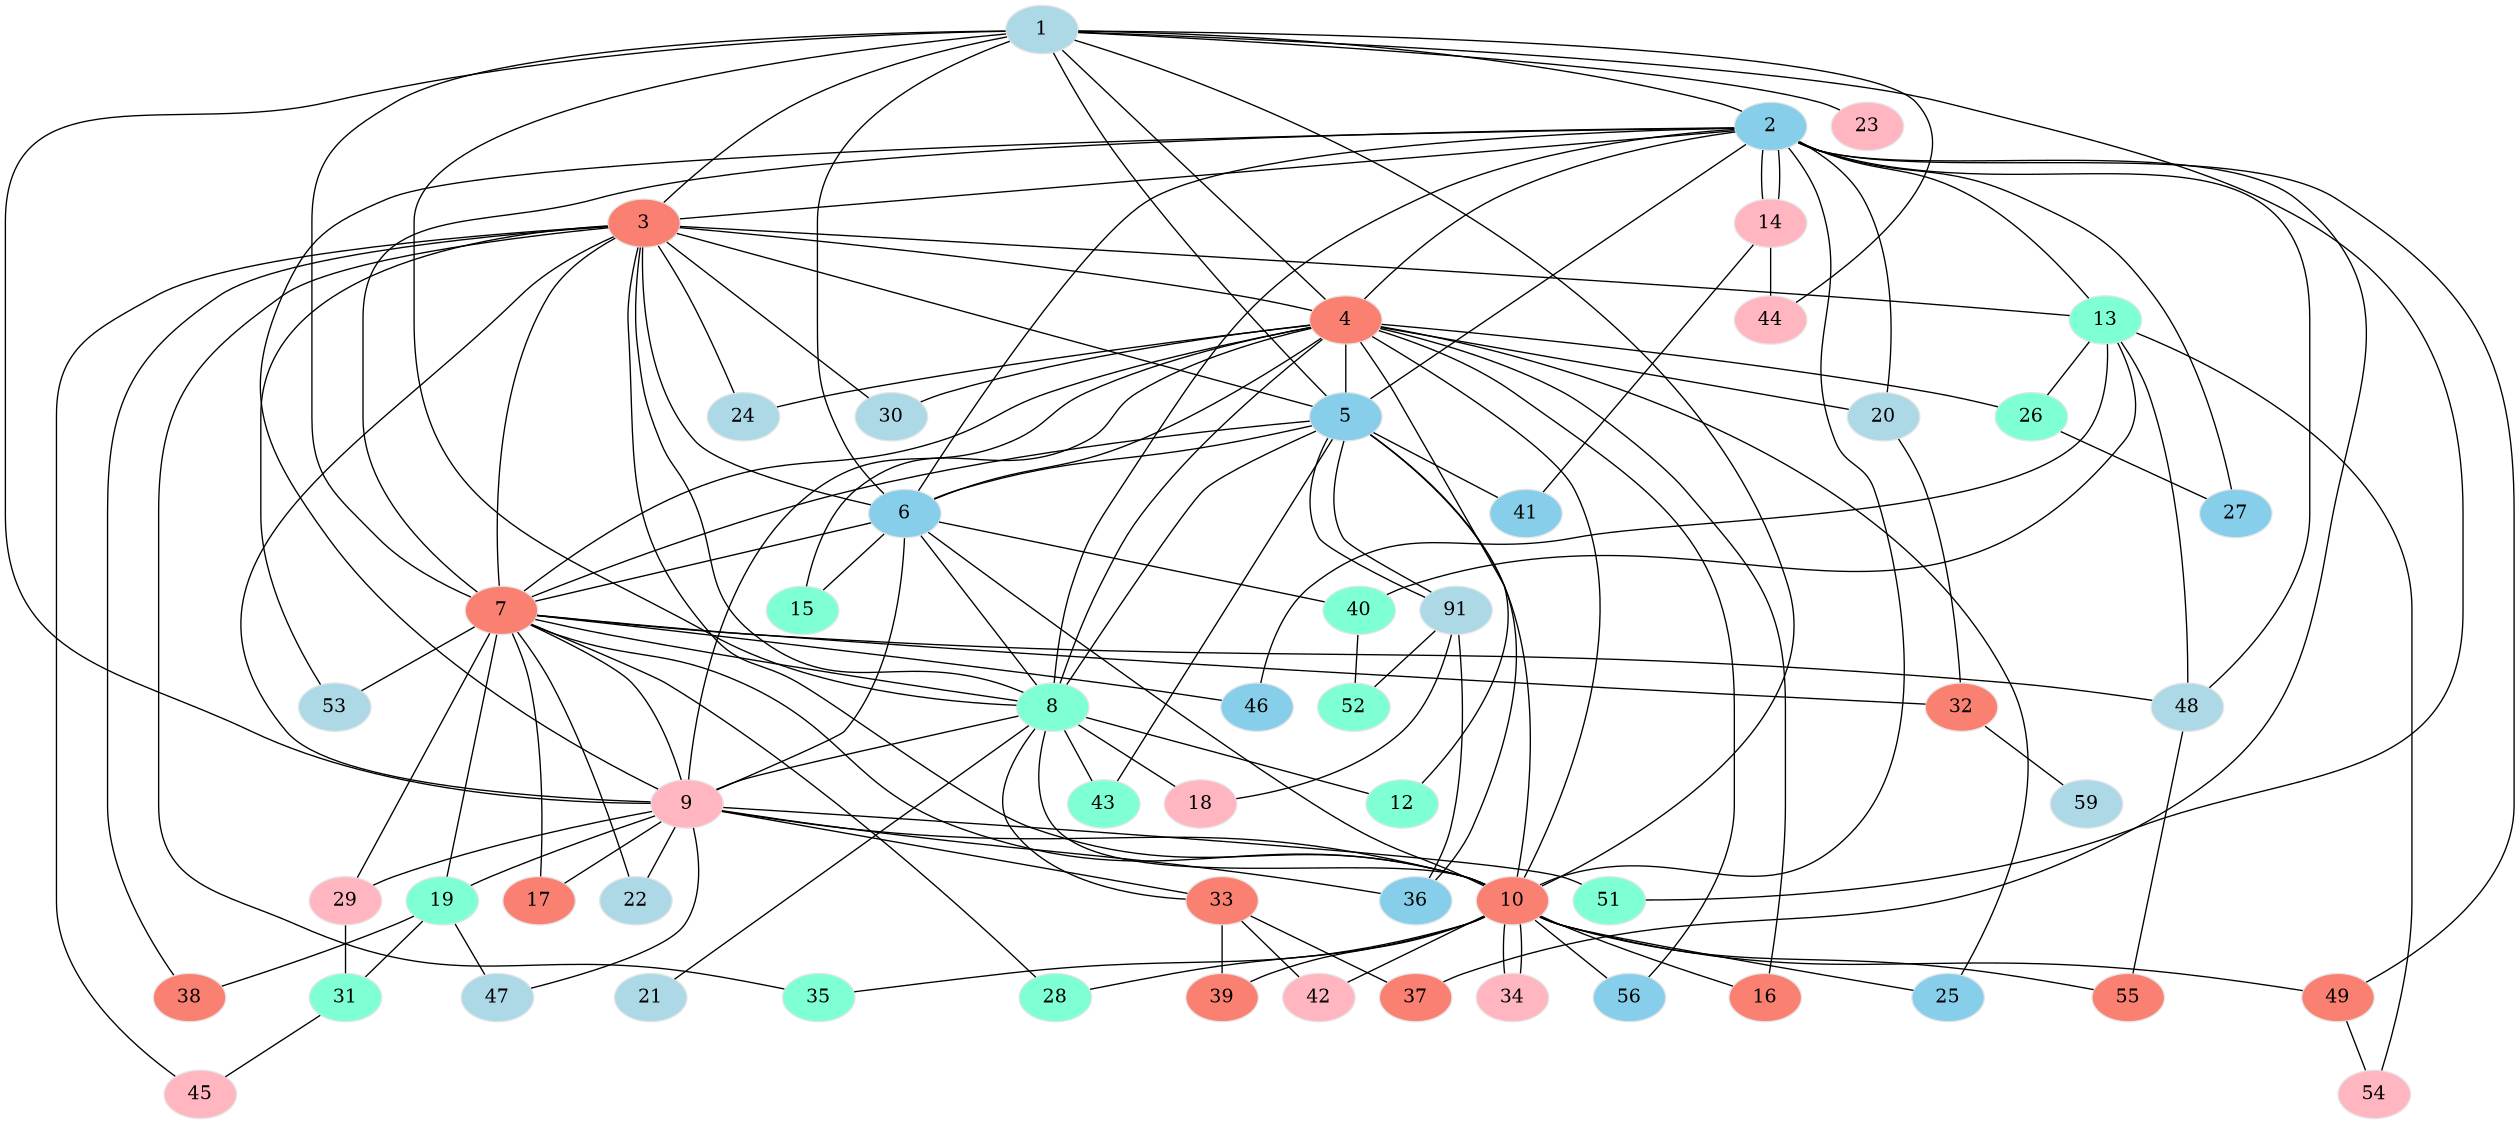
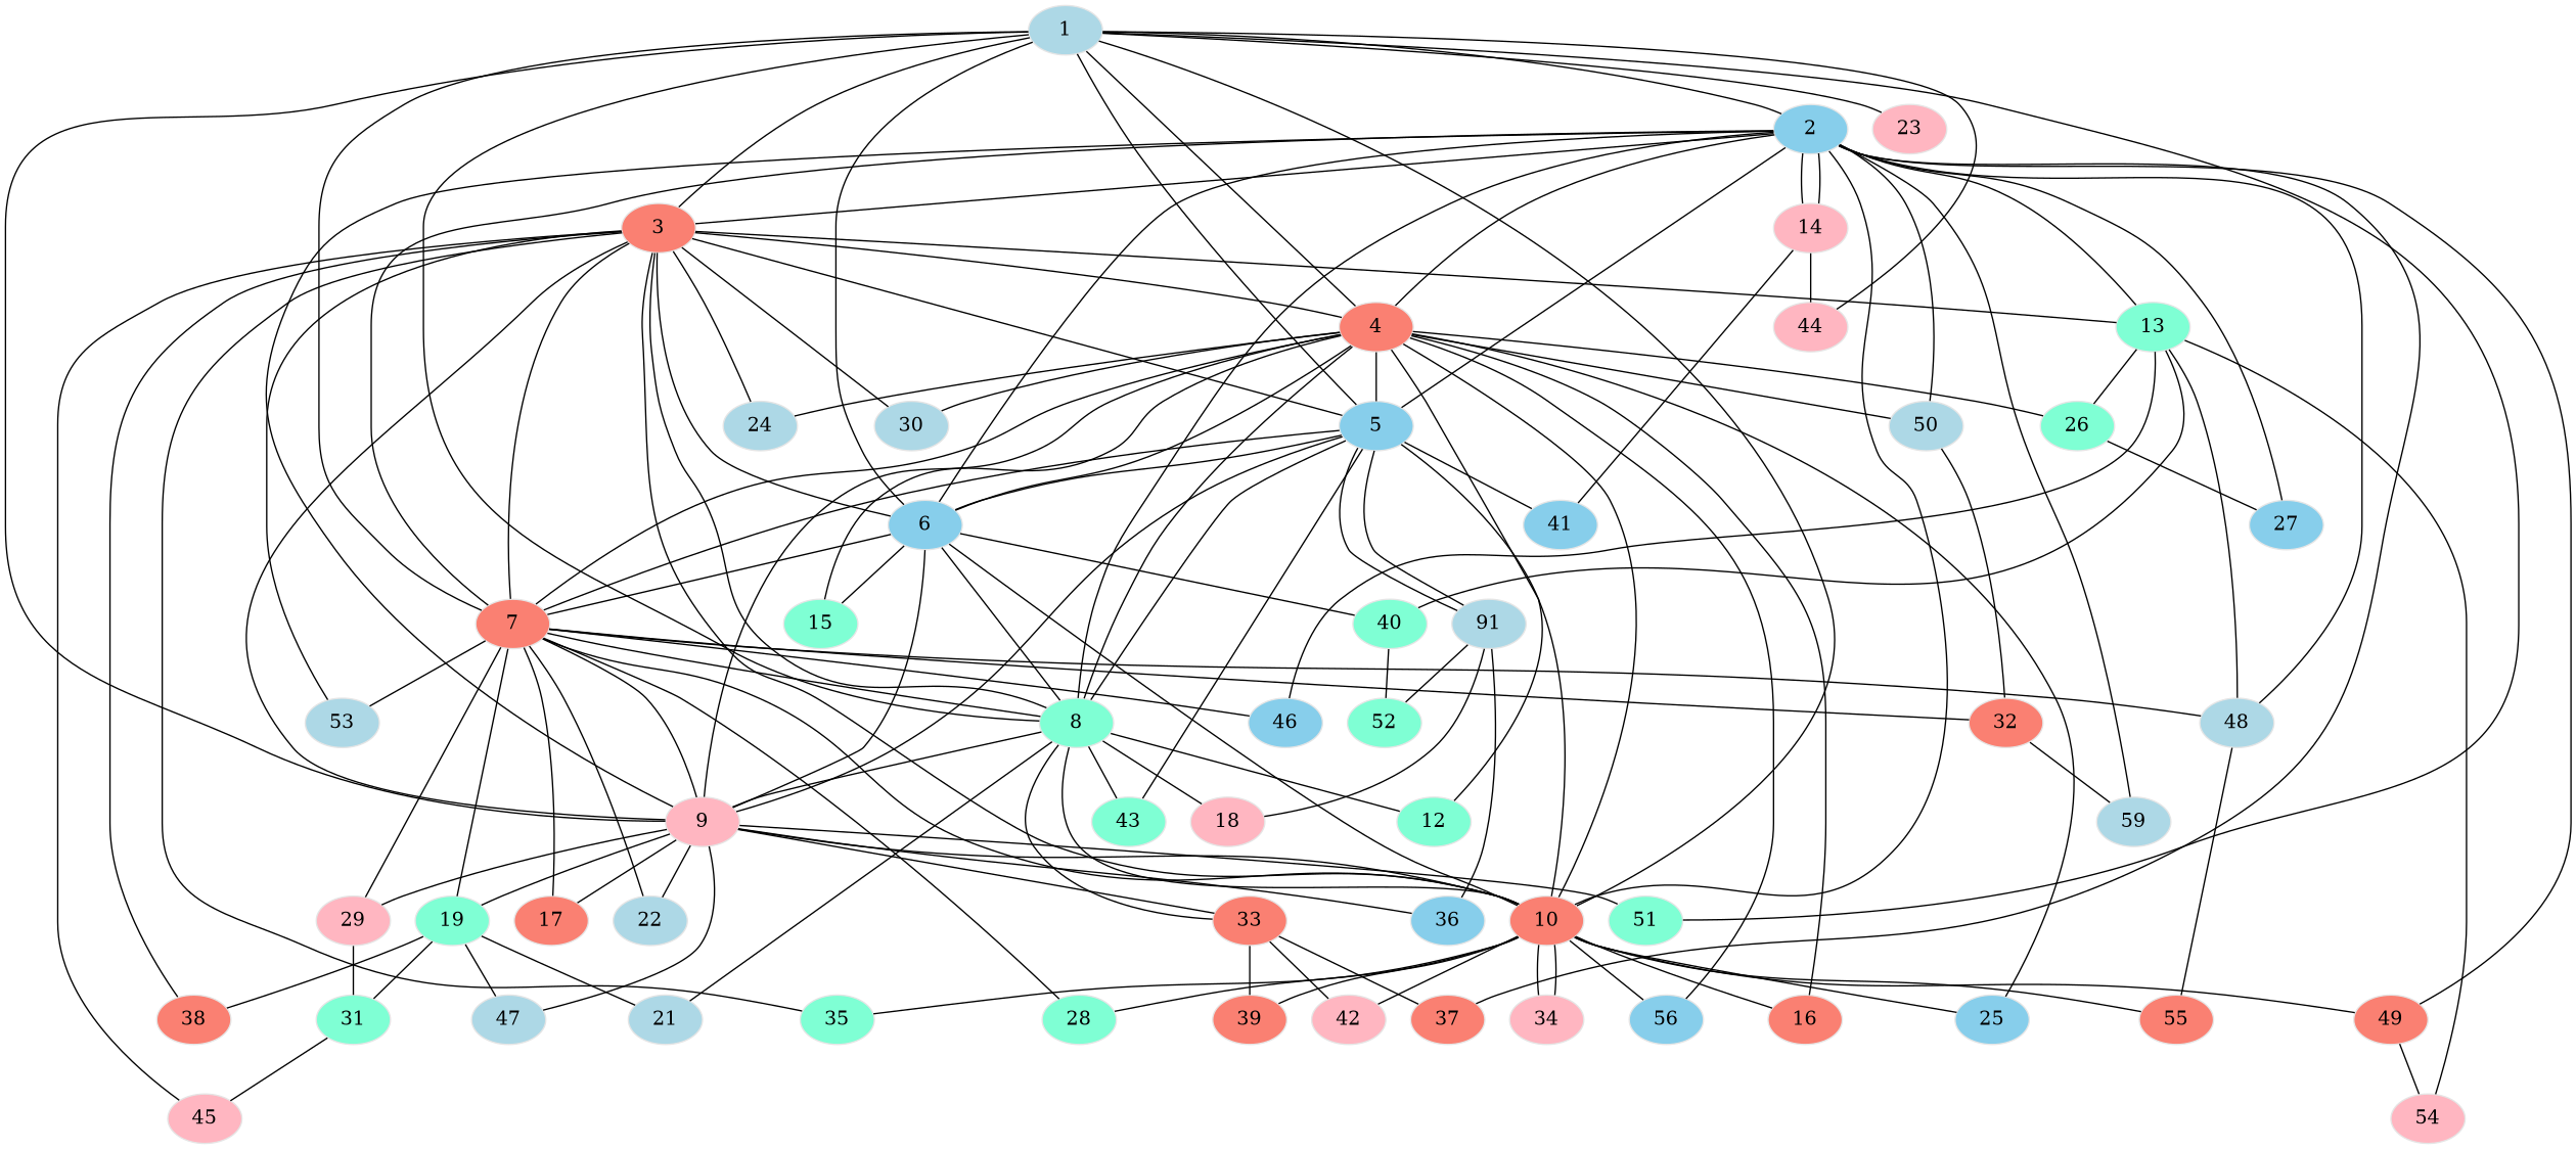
  graph {
    node [color=gray90 fillcolor=salmon style=filled]
    1 [fillcolor=lightblue]
    2 [fillcolor=skyblue]
    3
    4
    5 [fillcolor=skyblue]
    6 [fillcolor=skyblue]
    7
    8 [fillcolor=aquamarine]
    9 [fillcolor=lightpink]
    10
    23 [fillcolor=lightpink]
    44 [fillcolor=lightpink]
    51 [fillcolor=aquamarine]
    13 [fillcolor=aquamarine]
    14 [fillcolor=lightpink]
-   20 [fillcolor=lightblue]
+   20 [fillcolor=lightblue label=50]
    27 [fillcolor=skyblue]
    37
    49
    n20 [fillcolor=lightblue label=59]
    48 [fillcolor=lightblue]
    24 [fillcolor=lightblue]
    30 [fillcolor=lightblue]
    35 [fillcolor=aquamarine]
    38
    45 [fillcolor=lightpink]
    53 [fillcolor=lightblue]
    12 [fillcolor=aquamarine]
    15 [fillcolor=aquamarine]
    16
    25 [fillcolor=skyblue]
    26 [fillcolor=aquamarine]
    56 [fillcolor=skyblue]
    n34 [fillcolor=lightblue label=91]
    41 [fillcolor=skyblue]
    43 [fillcolor=aquamarine]
    40 [fillcolor=aquamarine]
    17
    19 [fillcolor=aquamarine]
    22 [fillcolor=lightblue]
    28 [fillcolor=aquamarine]
    29 [fillcolor=lightpink]
    32
    46 [fillcolor=skyblue]
    18 [fillcolor=lightpink]
    21 [fillcolor=lightblue]
    33
    36 [fillcolor=skyblue]
    47 [fillcolor=lightblue]
    34 [fillcolor=lightpink]
    39
    42 [fillcolor=lightpink]
    55
    54 [fillcolor=lightpink]
    52 [fillcolor=aquamarine]
    31 [fillcolor=aquamarine]
    1 -- 2
    1 -- 3
    1 -- 4
    1 -- 5
    1 -- 6
    1 -- 7
    1 -- 8
    1 -- 9
    1 -- 10
    1 -- 23
    1 -- 44
    1 -- 51
    2 -- 3
    2 -- 4
    2 -- 5
    2 -- 6
    2 -- 7
    2 -- 8
    2 -- 9
    2 -- 10
    2 -- 13
    2 -- 14
    2 -- 14
    2 -- 20
    2 -- 27
    2 -- 37
    2 -- 49
+   2 -- n20
    2 -- 48
    3 -- 4
    3 -- 5
    3 -- 6
    3 -- 7
    3 -- 8
    3 -- 9
    3 -- 10
    3 -- 13
    3 -- 24
    3 -- 30
    3 -- 35
    3 -- 38
    3 -- 45
    3 -- 53
    4 -- 5
    4 -- 6
    4 -- 7
    4 -- 8
    4 -- 9
    4 -- 10
    4 -- 20
    4 -- 24
    4 -- 30
    4 -- 12
    4 -- 15
    4 -- 16
    4 -- 25
    4 -- 26
    4 -- 56
    5 -- 6
    5 -- 7
    5 -- 8
-   5 -- 36
+   5 -- 9
    5 -- 10
    5 -- n34
    5 -- n34
    5 -- 41
    5 -- 43
    6 -- 7
    6 -- 8
    6 -- 9
    6 -- 10
    6 -- 15
    6 -- 40
    7 -- 8
    7 -- 9
    7 -- 10
    7 -- 48
    7 -- 53
    7 -- 17
    7 -- 19
    7 -- 22
    7 -- 28
    7 -- 29
    7 -- 32
    7 -- 46
    8 -- 9
    8 -- 10
    8 -- 12
    8 -- 43
    8 -- 18
    8 -- 21
    8 -- 33
    9 -- 10
    9 -- 51
    9 -- 17
    9 -- 19
    9 -- 22
    9 -- 29
    9 -- 33
    9 -- 36
    9 -- 47
    10 -- 49
    10 -- 35
    10 -- 16
    10 -- 25
    10 -- 56
    10 -- 28
    10 -- 34
    10 -- 34
    10 -- 39
    10 -- 42
    10 -- 55
    13 -- 48
    13 -- 26
    13 -- 40
    13 -- 46
    13 -- 54
    14 -- 44
    14 -- 41
    20 -- 32
    49 -- 54
    48 -- 55
    26 -- 27
    n34 -- 18
    n34 -- 36
    n34 -- 52
    40 -- 52
    19 -- 38
+   19 -- 21
    19 -- 47
    19 -- 31
    29 -- 31
    32 -- n20
    33 -- 37
    33 -- 39
    33 -- 42
    31 -- 45
  }
